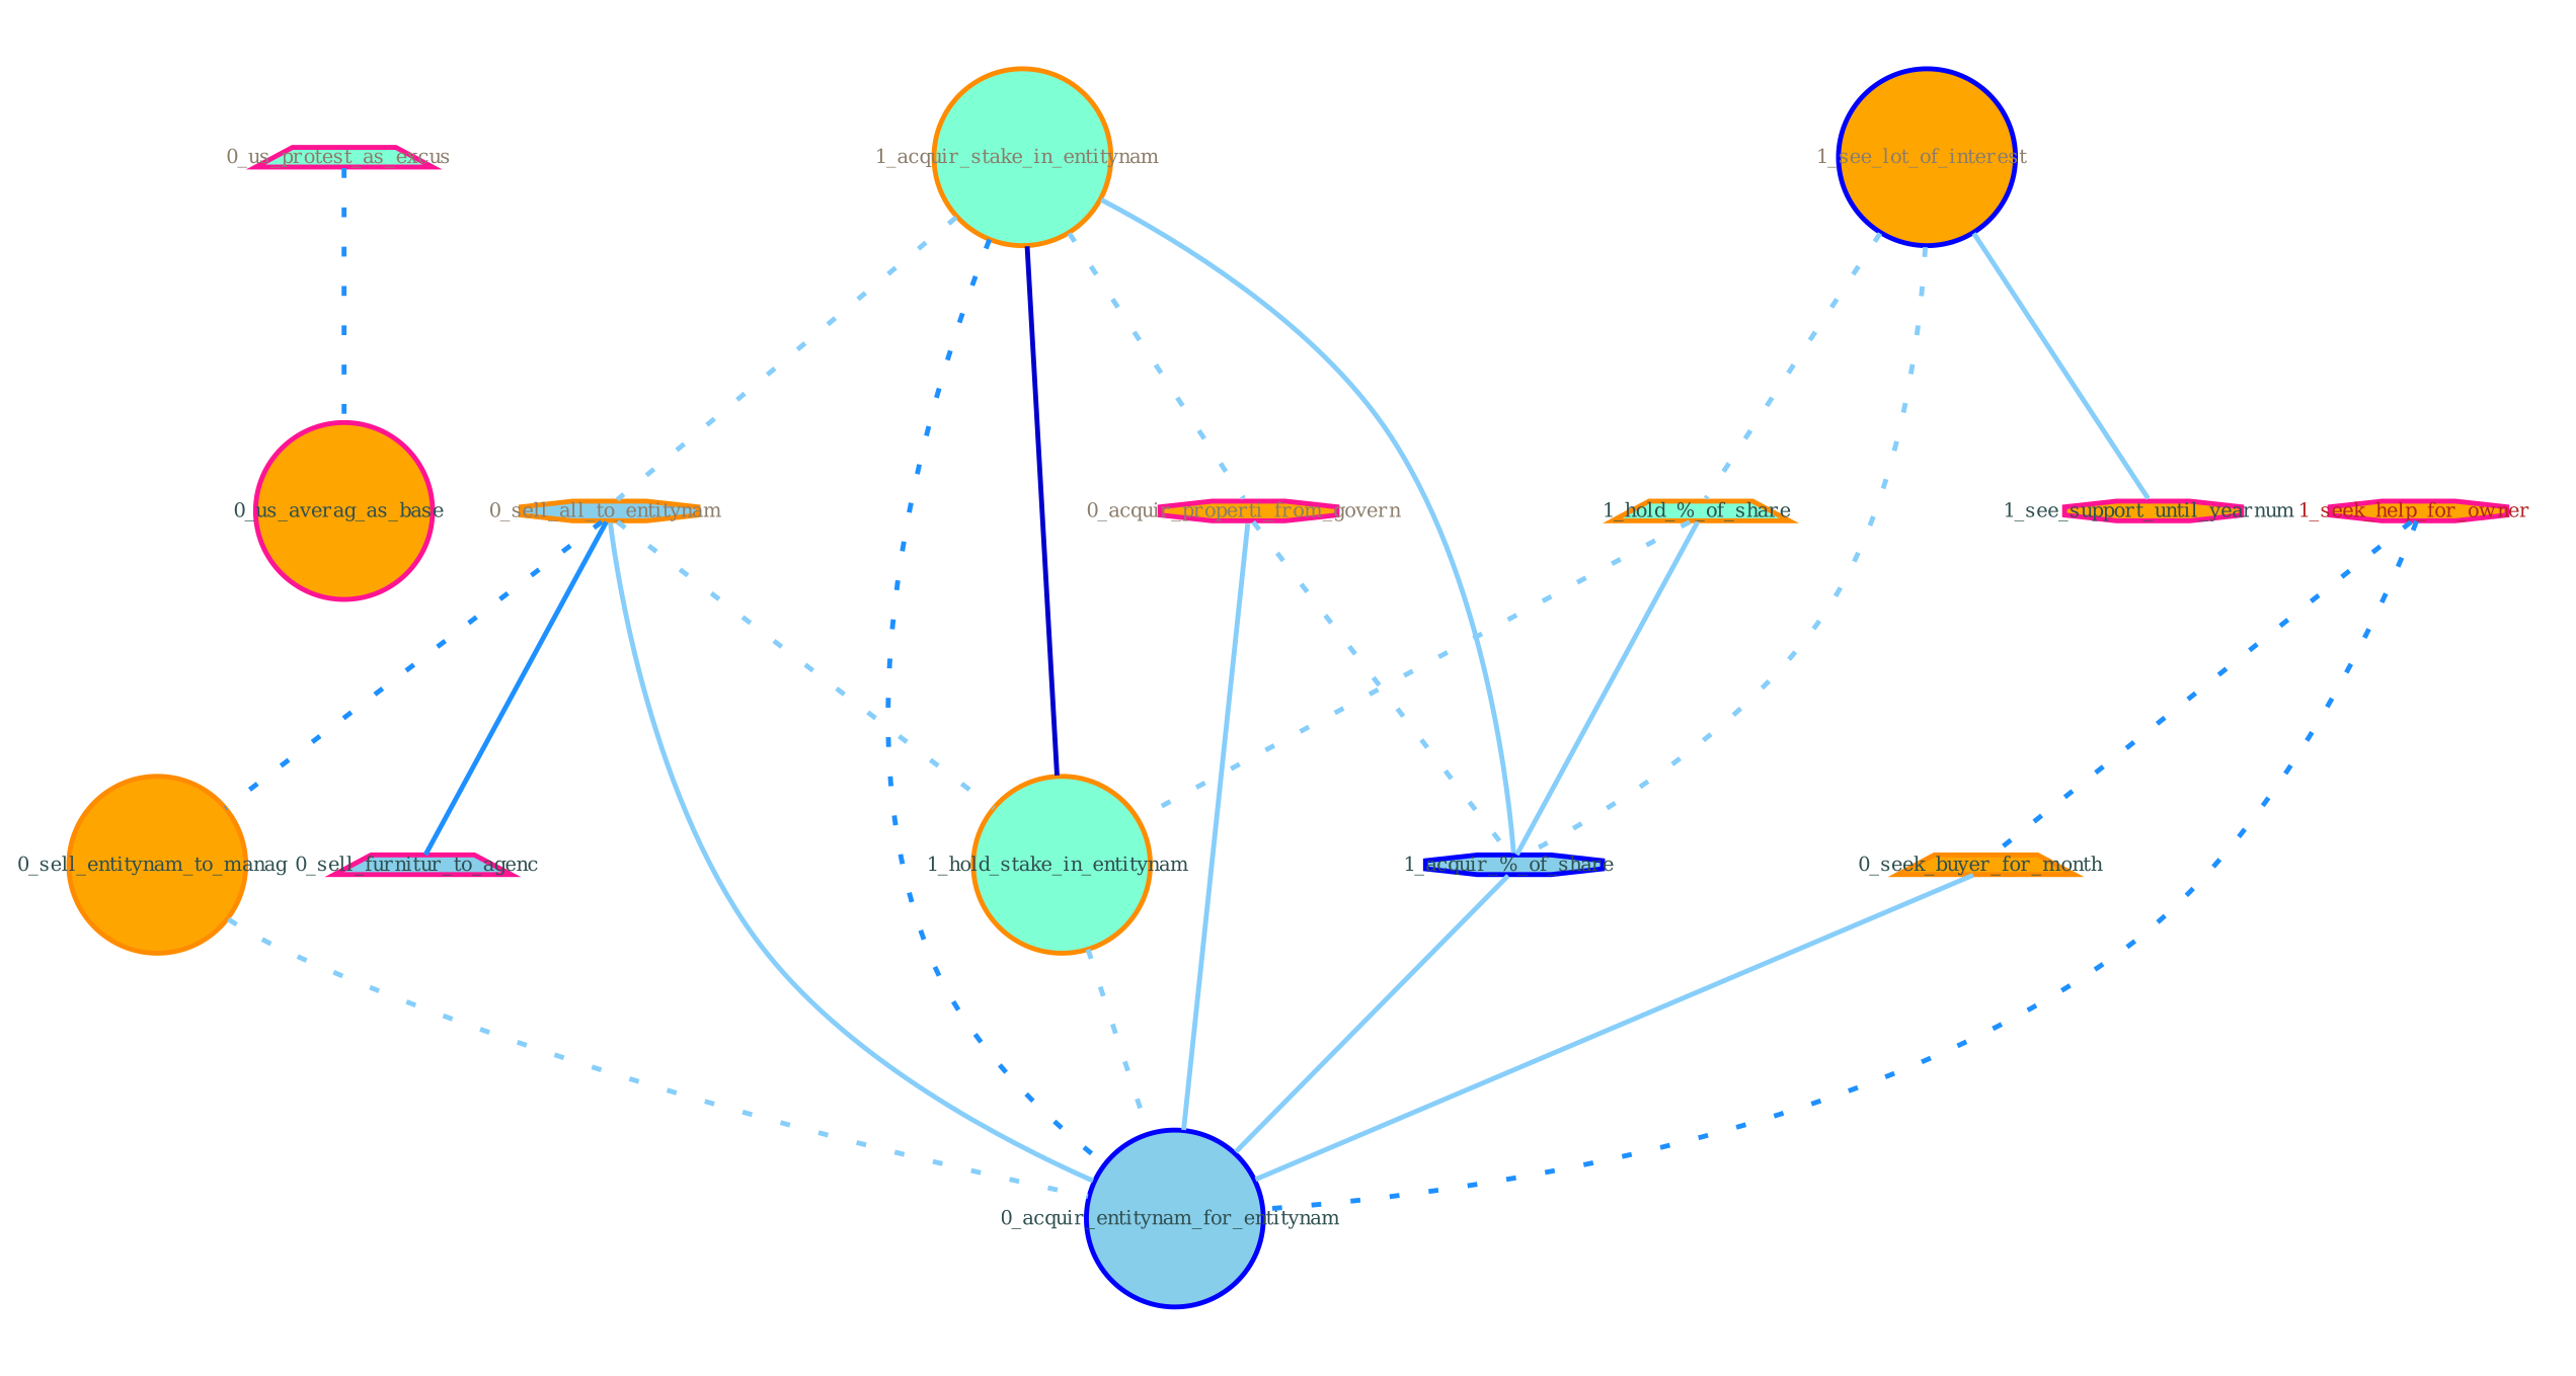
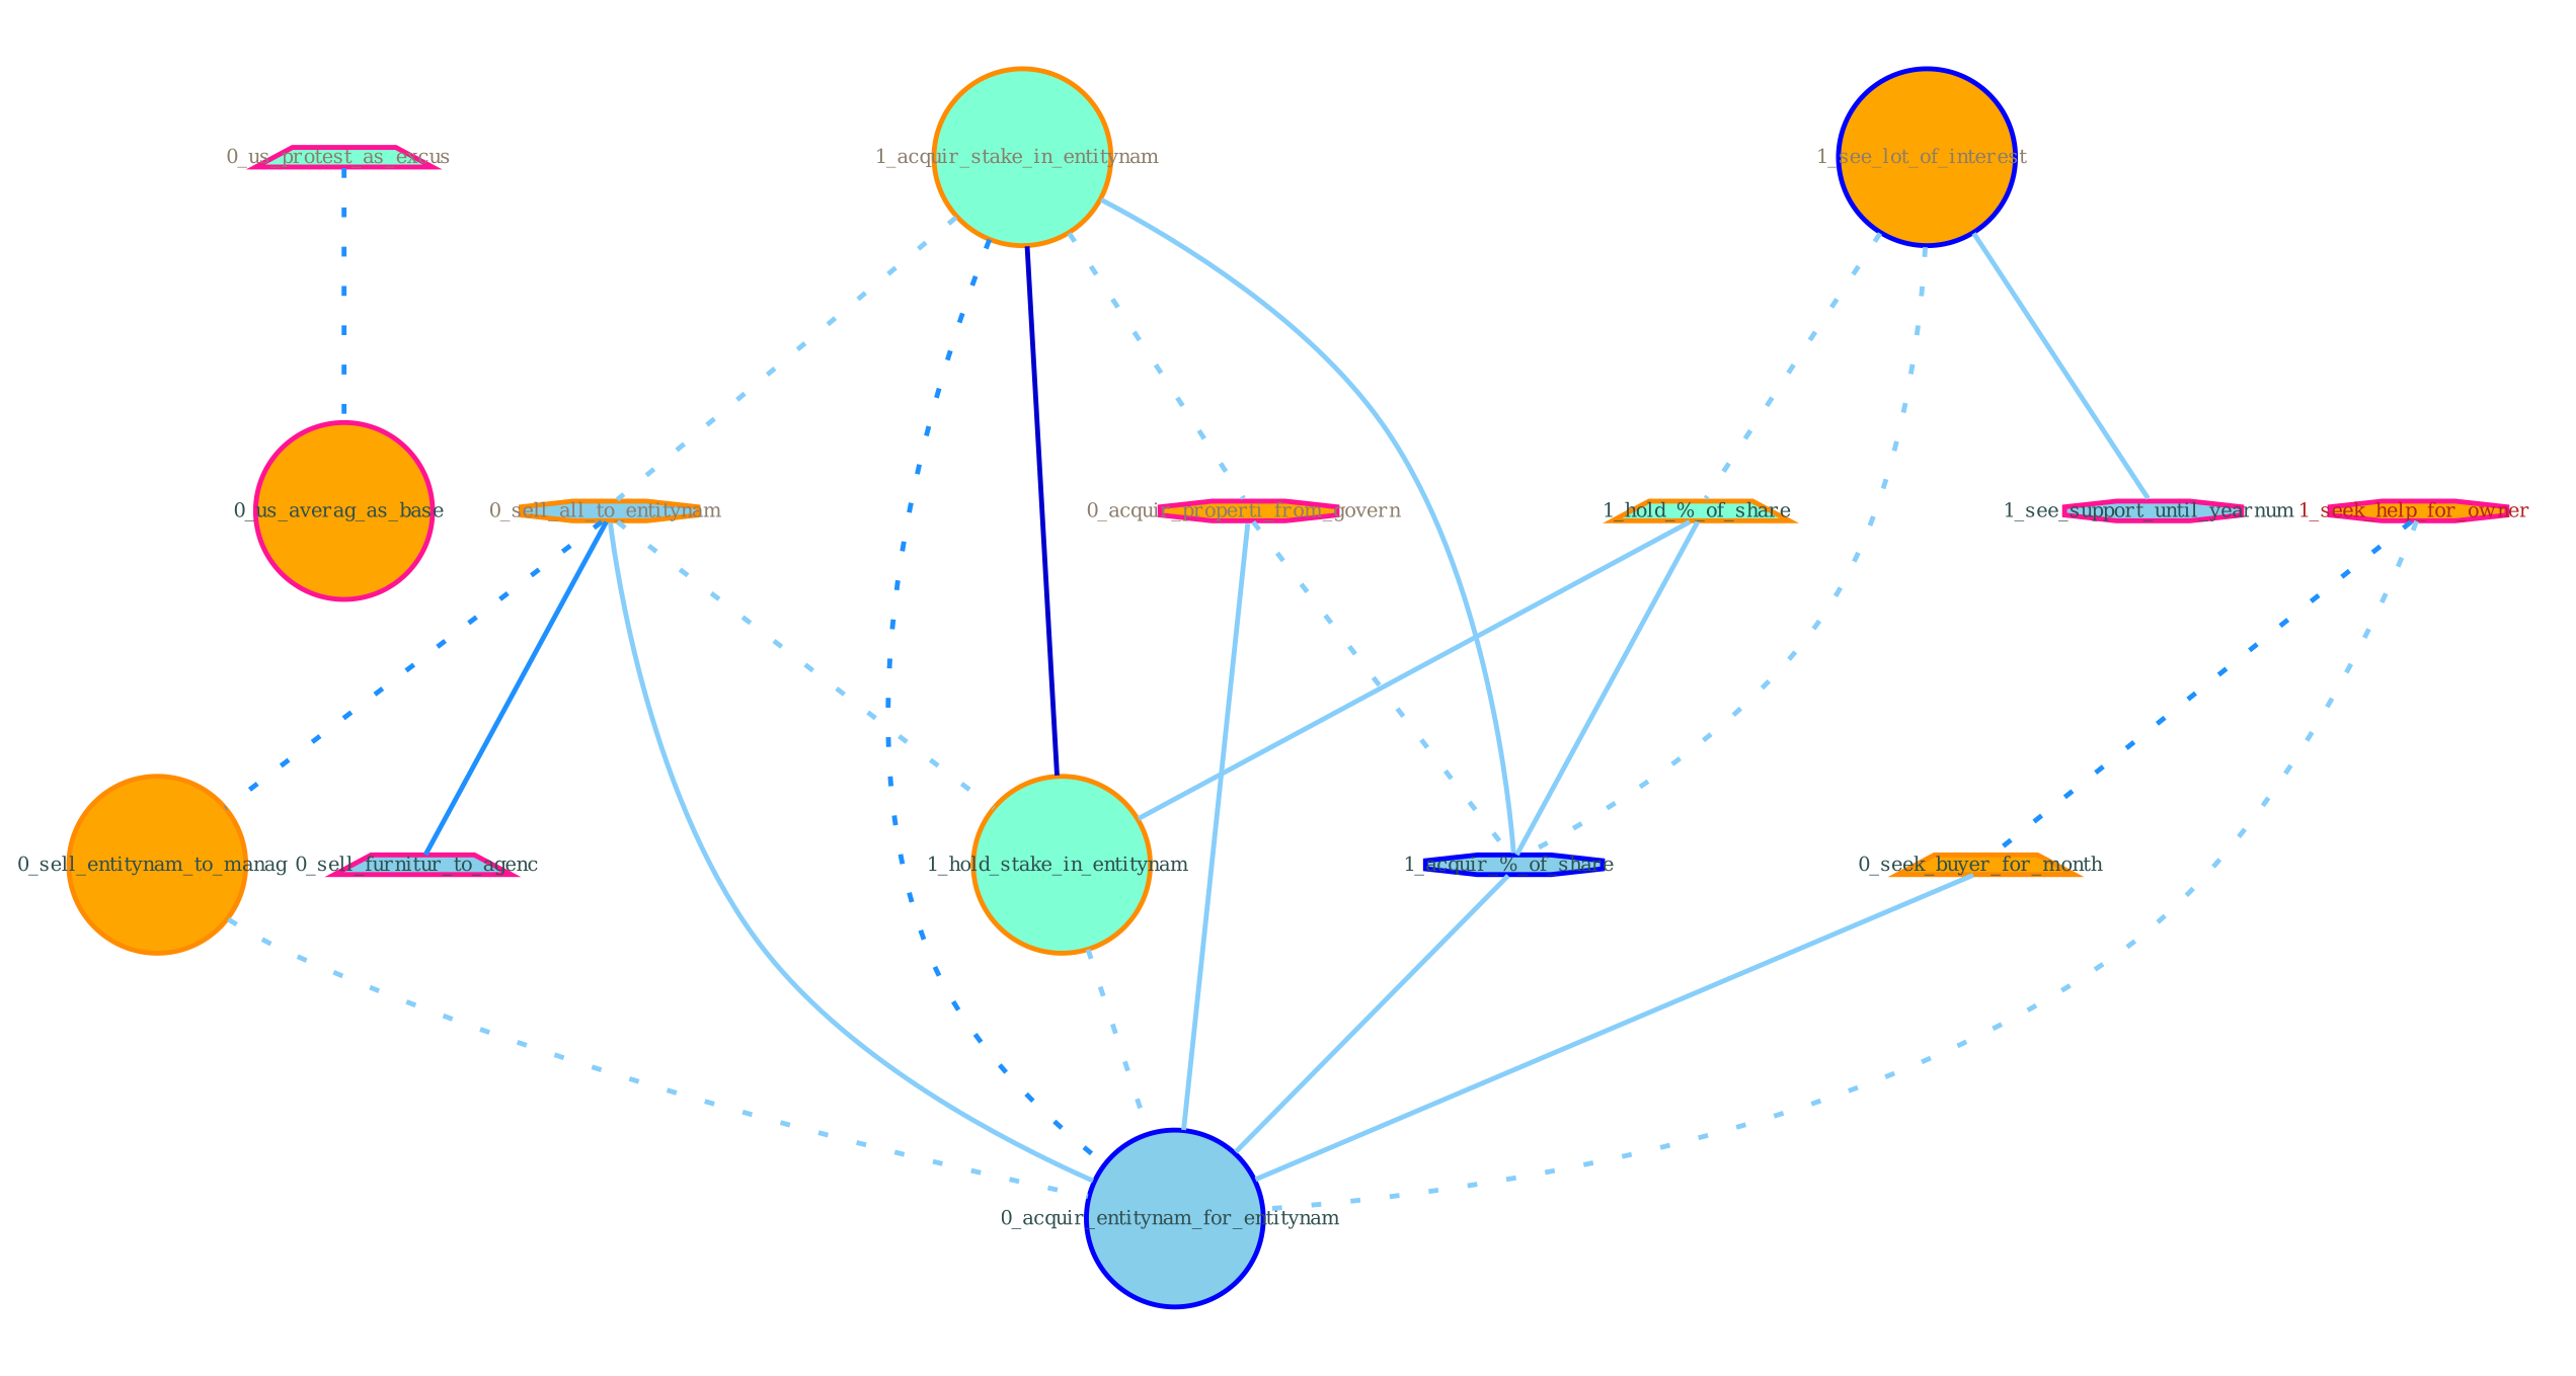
  graph {
    node [color=deeppink fillcolor=orange fixedsize=true fontcolor="#2f4f4f" fontsize=4 shape=circle style=filled]
    edge [color="#87cefa" style=dotted w=1]
    "0_us_protest_as_excus " [fillcolor=aquamarine fontcolor="#8b7d6b" height=.06 shape=trapezium width=.5]
    "1_acquir_stake_in_entitynam " [color=darkorange fillcolor=aquamarine fontcolor="#8b7d6b" height=.06 width=.5]
    "0_sell_all_to_entitynam " [color=darkorange fillcolor=skyblue fontcolor="#8b7d6b" height=.06 shape=octagon width=.5]
    "0_acquir_properti_from_govern " [fontcolor="#8b7d6b" height=.06 shape=octagon width=.5]
    "1_see_lot_of_interest " [color=blue fontcolor="#8b7d6b" height=.06 width=.5]
    "1_seek_help_for_owner " [fontcolor="#b22222" height=.06 shape=octagon width=.5]
    "0_us_averag_as_base " [height=.06 width=.5]
    "1_hold_stake_in_entitynam " [color=darkorange fillcolor=aquamarine height=.06 width=.5]
    "1_acquir_%_of_share " [color=blue fillcolor=skyblue height=.06 shape=octagon width=.5]
    "0_acquir_entitynam_for_entitynam " [color=blue fillcolor=skyblue height=.06 width=.5]
    "0_sell_furnitur_to_agenc " [fillcolor=skyblue height=.06 shape=trapezium width=.5]
    "0_sell_entitynam_to_manag " [color=darkorange height=.06 width=.5]
    "1_hold_%_of_share " [color=darkorange fillcolor=aquamarine height=.06 shape=trapezium width=.5]
-   "1_see_support_until_yearnum " [height=.06 shape=octagon width=.5]
+   "1_see_support_until_yearnum " [fillcolor=skyblue height=.06 shape=octagon width=.5]
    "0_seek_buyer_for_month " [color=darkorange height=.06 shape=trapezium width=.5]
    subgraph sub_1 {
      "0_us_protest_as_excus "
      "1_acquir_stake_in_entitynam "
      "0_sell_all_to_entitynam "
      "0_acquir_properti_from_govern "
      "1_see_lot_of_interest "
    }
    subgraph sub_2 {
      "1_seek_help_for_owner "
    }
    "0_us_protest_as_excus " -- "0_us_averag_as_base " [color="#1e90ff" w=2]
    "1_acquir_stake_in_entitynam " -- "0_sell_all_to_entitynam "
    "1_acquir_stake_in_entitynam " -- "0_acquir_properti_from_govern "
    "1_acquir_stake_in_entitynam " -- "1_hold_stake_in_entitynam " [color="#0000cd" style=solid w=3]
    "1_acquir_stake_in_entitynam " -- "1_acquir_%_of_share " [style=solid]
    "1_acquir_stake_in_entitynam " -- "0_acquir_entitynam_for_entitynam " [color="#1e90ff" w=2]
    "0_sell_all_to_entitynam " -- "1_hold_stake_in_entitynam "
    "0_sell_all_to_entitynam " -- "0_acquir_entitynam_for_entitynam " [style=solid]
    "0_sell_all_to_entitynam " -- "0_sell_furnitur_to_agenc " [color="#1e90ff" style=solid w=2]
    "0_sell_all_to_entitynam " -- "0_sell_entitynam_to_manag " [color="#1e90ff" w=2]
    "0_acquir_properti_from_govern " -- "1_acquir_%_of_share "
    "0_acquir_properti_from_govern " -- "0_acquir_entitynam_for_entitynam " [style=solid]
    "1_see_lot_of_interest " -- "1_acquir_%_of_share "
    "1_see_lot_of_interest " -- "1_hold_%_of_share "
    "1_see_lot_of_interest " -- "1_see_support_until_yearnum " [style=solid]
-   "1_seek_help_for_owner " -- "0_acquir_entitynam_for_entitynam " [color="#1e90ff"]
+   "1_seek_help_for_owner " -- "0_acquir_entitynam_for_entitynam "
    "1_seek_help_for_owner " -- "0_seek_buyer_for_month " [color="#1e90ff" w=2]
    "1_hold_stake_in_entitynam " -- "0_acquir_entitynam_for_entitynam "
    "1_acquir_%_of_share " -- "0_acquir_entitynam_for_entitynam " [style=solid]
    "0_sell_entitynam_to_manag " -- "0_acquir_entitynam_for_entitynam "
-   "1_hold_%_of_share " -- "1_hold_stake_in_entitynam "
+   "1_hold_%_of_share " -- "1_hold_stake_in_entitynam " [style=solid]
    "1_hold_%_of_share " -- "1_acquir_%_of_share " [style=solid w=3]
    "0_seek_buyer_for_month " -- "0_acquir_entitynam_for_entitynam " [style=solid]
  }
